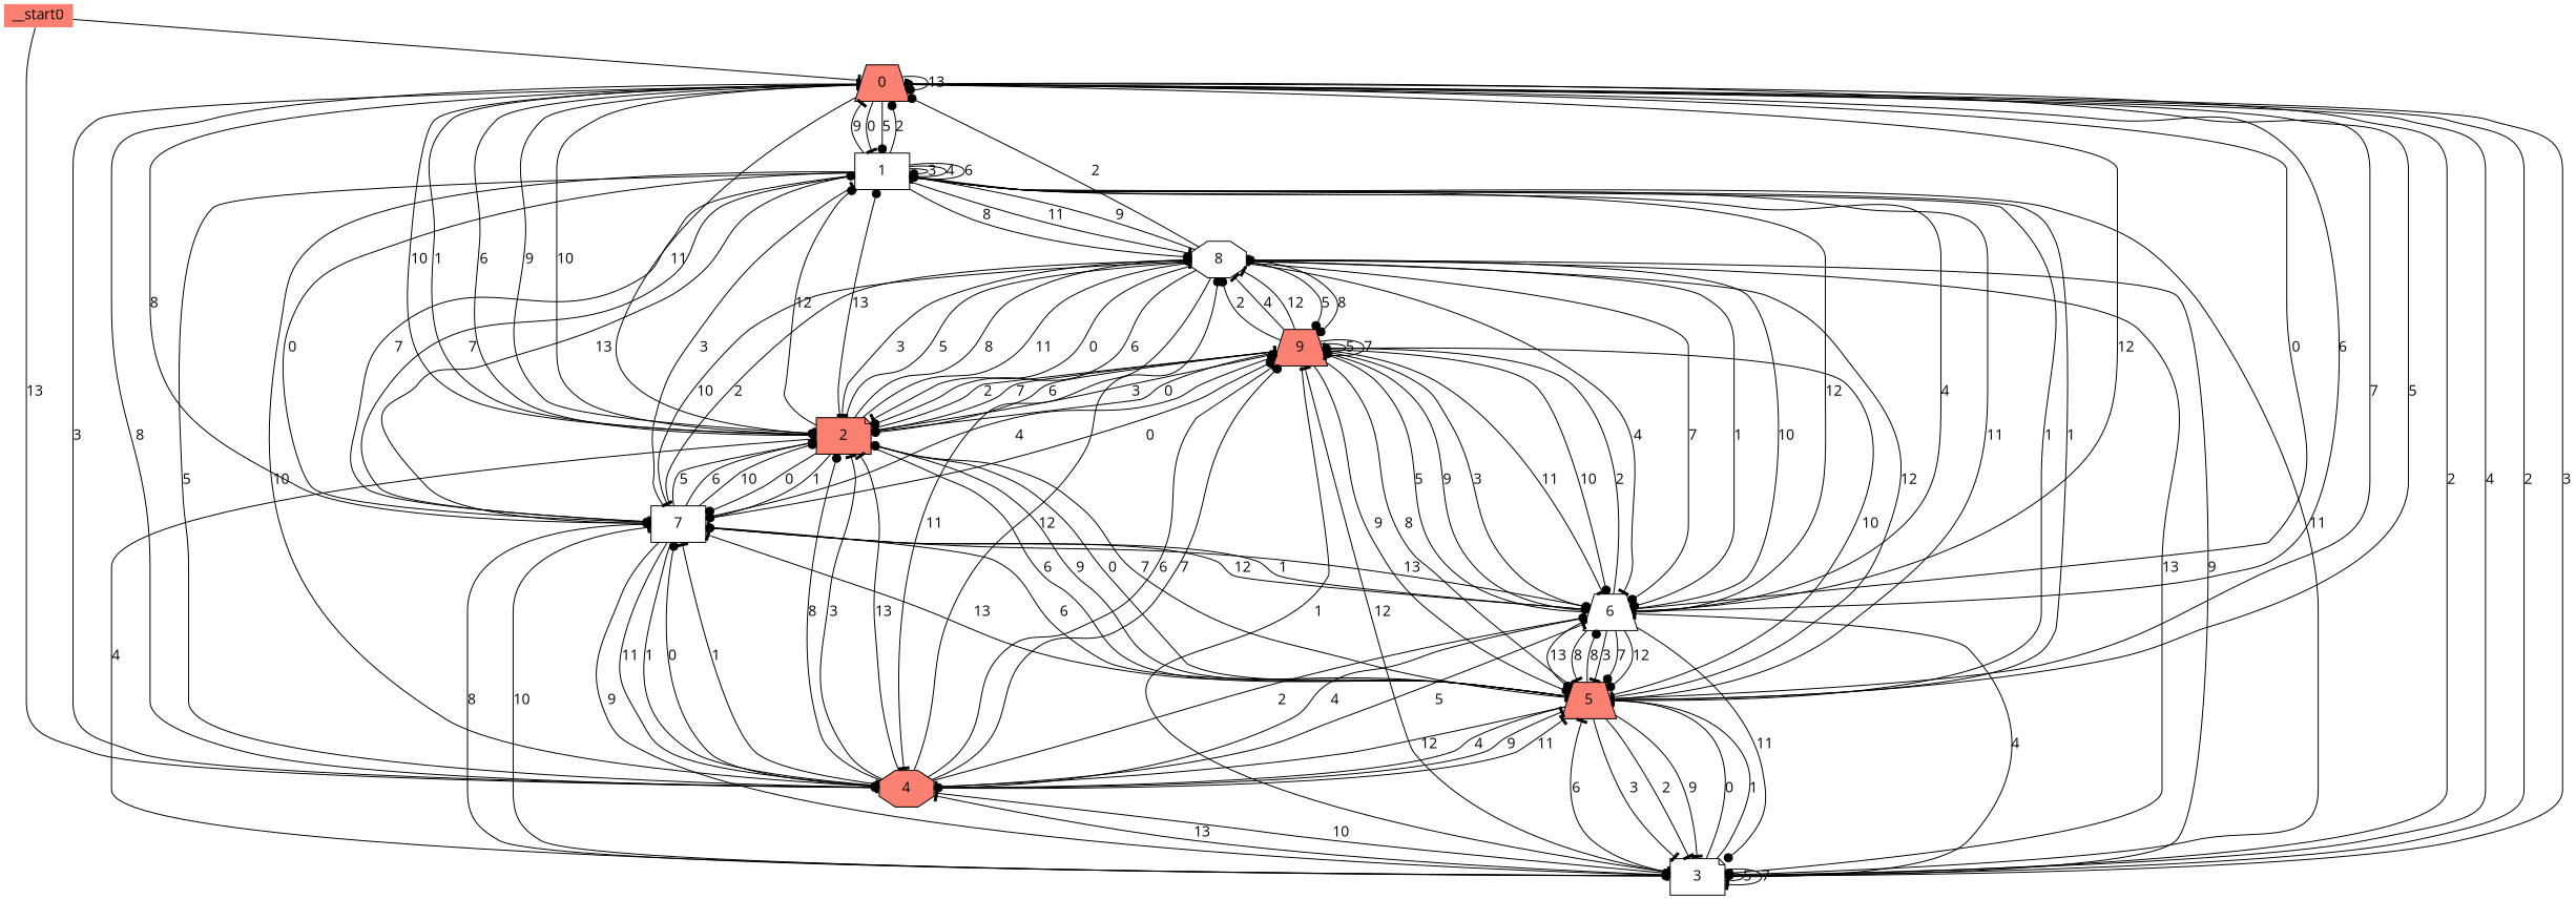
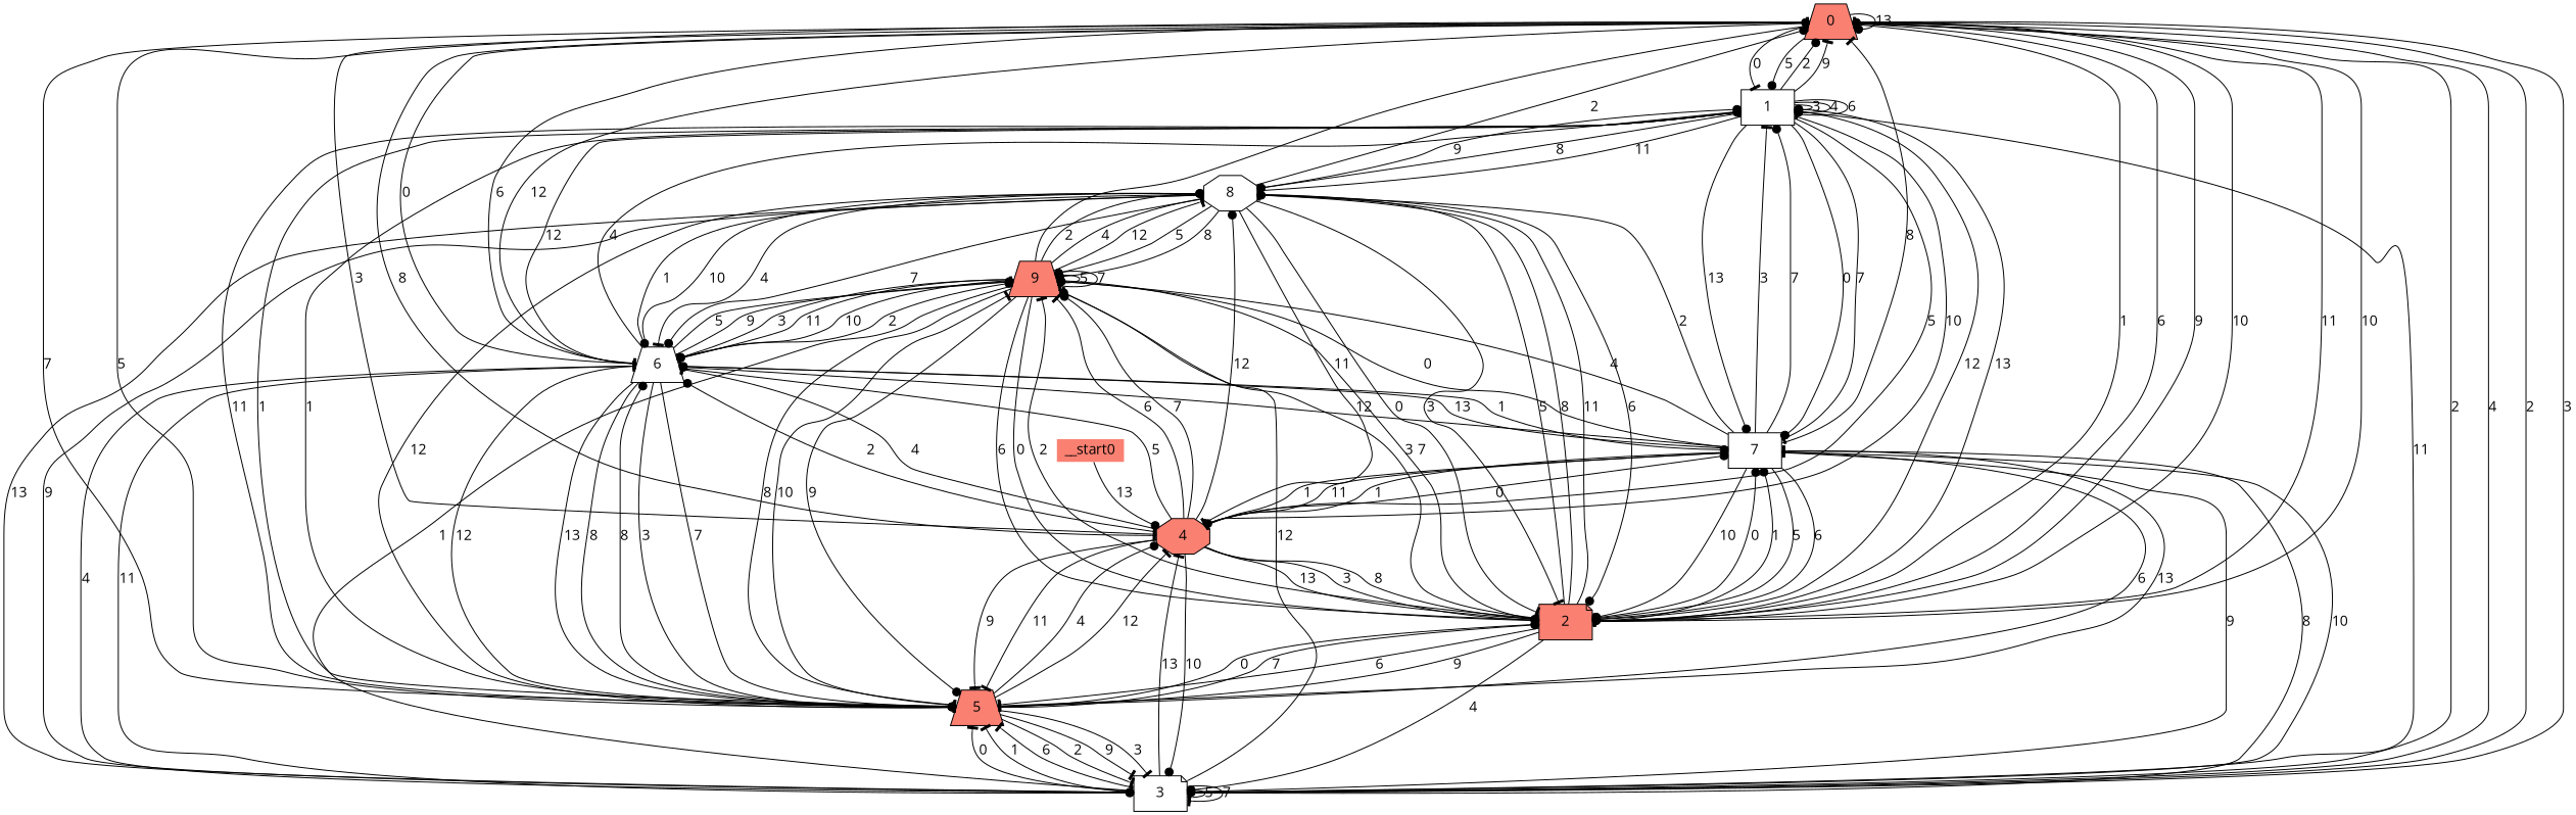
  digraph {
    fontname="Open Sans"
    node [fillcolor=salmon fontname="Open Sans" shape=trapezium style=filled]
    edge [arrowhead=tee fontname="Open Sans"]
    n1 [label=0]
    n2 [fillcolor=white label=1 shape=box]
    n3 [label=2 shape=note]
    n4 [fillcolor=white label=3 shape=note]
    n5 [label=4 shape=octagon]
    n6 [label=5]
    n7 [fillcolor=white label=6]
    n8 [fillcolor=white label=7 shape=box]
    n9 [fillcolor=white label=8 shape=octagon]
    n10 [label=9]
    __start0 [height=0 shape=none width=0]
    n1 -> n1 [arrowhead=dot label=13]
    n1 -> n2 [label=0]
    n1 -> n2 [arrowhead=dot label=5]
    n1 -> n3 [label=1]
    n1 -> n3 [label=6]
    n1 -> n3 [label=9]
    n1 -> n3 [label=10]
    n1 -> n3 [arrowhead=dot label=11]
    n1 -> n4 [label=2]
    n1 -> n4 [arrowhead=dot label=4]
    n1 -> n5 [label=3]
    n1 -> n5 [label=8]
    n1 -> n6 [label=7]
    n1 -> n7 [label=12]
    n2 -> n1 [arrowhead=dot label=2]
    n2 -> n1 [label=9]
    n2 -> n2 [arrowhead=dot label=3]
    n2 -> n2 [arrowhead=dot label=4]
    n2 -> n2 [label=6]
    n2 -> n5 [label=5]
    n2 -> n5 [arrowhead=dot label=10]
    n2 -> n6 [label=1]
    n2 -> n7 [label=12]
    n2 -> n8 [arrowhead=dot label=0]
    n2 -> n8 [label=7]
    n2 -> n8 [arrowhead=dot label=13]
    n2 -> n9 [arrowhead=dot label=8]
    n2 -> n9 [label=11]
    n3 -> n1 [label=10]
    n3 -> n2 [arrowhead=dot label=12]
    n3 -> n2 [arrowhead=dot label=13]
    n3 -> n4 [arrowhead=dot label=4]
    n3 -> n6 [label=6]
    n3 -> n6 [label=9]
    n3 -> n8 [arrowhead=dot label=0]
    n3 -> n8 [arrowhead=dot label=1]
    n3 -> n9 [label=5]
    n3 -> n9 [label=8]
    n3 -> n9 [label=11]
    n3 -> n10 [label=2]
    n3 -> n10 [arrowhead=dot label=3]
    n3 -> n10 [label=7]
    n4 -> n1 [arrowhead=dot label=2]
    n4 -> n1 [label=3]
    n4 -> n2 [arrowhead=dot label=11]
    n4 -> n4 [label=5]
    n4 -> n4 [label=7]
    n4 -> n5 [label=13]
    n4 -> n6 [label=0]
    n4 -> n6 [label=1]
    n4 -> n6 [label=6]
    n4 -> n7 [label=4]
    n4 -> n8 [label=8]
    n4 -> n8 [label=10]
    n4 -> n9 [label=9]
    n4 -> n10 [label=12]
    n5 -> n3 [label=3]
    n5 -> n3 [arrowhead=dot label=8]
    n5 -> n3 [label=13]
    n5 -> n4 [arrowhead=dot label=10]
    n5 -> n6 [label=9]
    n5 -> n6 [label=11]
    n5 -> n7 [arrowhead=dot label=2]
    n5 -> n7 [label=4]
    n5 -> n7 [label=5]
    n5 -> n8 [arrowhead=dot label=0]
    n5 -> n8 [label=1]
    n5 -> n9 [arrowhead=dot label=12]
    n5 -> n10 [label=6]
    n5 -> n10 [arrowhead=dot label=7]
    n6 -> n1 [arrowhead=dot label=5]
    n6 -> n2 [label=1]
    n6 -> n2 [arrowhead=dot label=11]
    n6 -> n3 [arrowhead=dot label=0]
    n6 -> n3 [arrowhead=dot label=7]
    n6 -> n4 [label=2]
    n6 -> n4 [label=3]
    n6 -> n4 [label=9]
    n6 -> n5 [arrowhead=dot label=4]
    n6 -> n5 [label=12]
    n6 -> n7 [arrowhead=dot label=8]
    n6 -> n8 [label=6]
    n6 -> n8 [label=13]
    n6 -> n10 [label=10]
    n7 -> n1 [label=0]
    n7 -> n1 [label=6]
    n7 -> n2 [label=4]
    n7 -> n4 [arrowhead=dot label=11]
    n7 -> n6 [label=3]
    n7 -> n6 [arrowhead=dot label=7]
    n7 -> n6 [label=8]
    n7 -> n6 [arrowhead=dot label=12]
    n7 -> n6 [arrowhead=dot label=13]
    n7 -> n8 [arrowhead=dot label=1]
    n7 -> n9 [arrowhead=dot label=10]
    n7 -> n10 [arrowhead=dot label=2]
    n7 -> n10 [label=5]
    n7 -> n10 [arrowhead=dot label=9]
    n8 -> n1 [label=8]
    n8 -> n2 [label=3]
    n8 -> n2 [arrowhead=dot label=7]
    n8 -> n3 [label=5]
    n8 -> n3 [arrowhead=dot label=6]
    n8 -> n3 [arrowhead=dot label=10]
    n8 -> n4 [label=9]
    n8 -> n5 [label=1]
    n8 -> n5 [label=11]
    n8 -> n7 [arrowhead=dot label=12]
    n8 -> n7 [arrowhead=dot label=13]
    n8 -> n9 [arrowhead=dot label=2]
    n8 -> n10 [arrowhead=dot label=0]
    n8 -> n10 [arrowhead=dot label=4]
    n9 -> n1 [arrowhead=dot label=2]
    n9 -> n2 [arrowhead=dot label=9]
    n9 -> n3 [label=0]
    n9 -> n3 [label=3]
    n9 -> n3 [arrowhead=dot label=6]
    n9 -> n4 [arrowhead=dot label=13]
    n9 -> n5 [label=11]
    n9 -> n6 [label=12]
    n9 -> n7 [arrowhead=dot label=1]
    n9 -> n7 [label=4]
    n9 -> n7 [arrowhead=dot label=7]
-   n9 -> n8 [label=10]
    n9 -> n10 [arrowhead=dot label=5]
    n9 -> n10 [arrowhead=dot label=8]
    n10 -> n3 [arrowhead=dot label=0]
    n10 -> n3 [arrowhead=dot label=6]
    n10 -> n4 [label=1]
    n10 -> n6 [label=8]
    n10 -> n6 [arrowhead=dot label=9]
    n10 -> n7 [arrowhead=dot label=3]
    n10 -> n7 [arrowhead=dot label=10]
    n10 -> n7 [label=11]
    n10 -> n9 [arrowhead=dot label=2]
    n10 -> n9 [label=4]
    n10 -> n9 [label=12]
    n10 -> n10 [label=5]
    n10 -> n10 [label=7]
-   __start0 -> n1
+   n10 -> n1
    __start0 -> n5 [arrowhead=dot label=13]
  }
